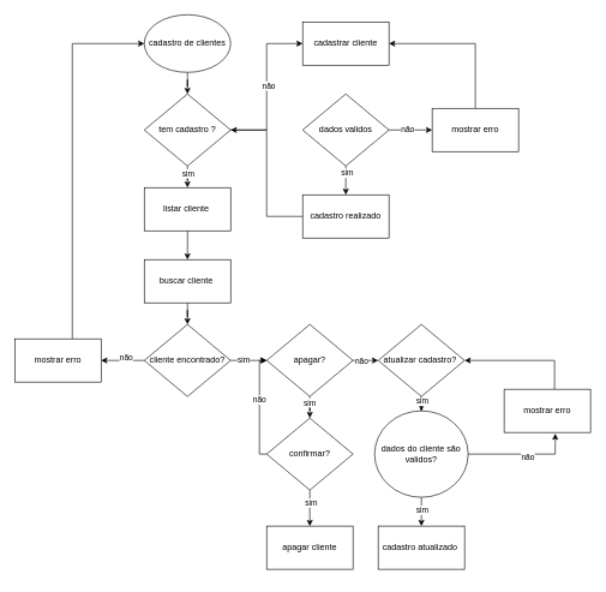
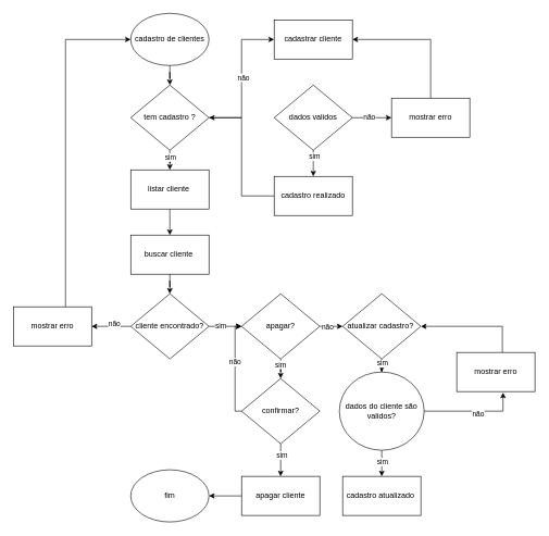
  <mxCell id="0" />
  <mxCell id="1" parent="0" />
  <mxCell id="2" style="edgeStyle=orthogonalEdgeStyle;rounded=0;orthogonalLoop=1;jettySize=auto;html=1;entryX=0.5;entryY=0;entryDx=0;entryDy=0;" edge="1" parent="1" source="3" target="8"><mxGeometry relative="1" as="geometry" /></mxCell>
  <mxCell id="3" value="cadastro de clientes" style="ellipse;whiteSpace=wrap;html=1;" parent="1" vertex="1"><mxGeometry x="200" y="20" width="120" height="80" as="geometry" /></mxCell>
  <mxCell id="4" style="edgeStyle=orthogonalEdgeStyle;rounded=0;orthogonalLoop=1;jettySize=auto;html=1;entryX=0.5;entryY=0;entryDx=0;entryDy=0;" edge="1" parent="1" source="8" target="15"><mxGeometry relative="1" as="geometry" /></mxCell>
  <mxCell id="5" value="sim" style="edgeLabel;html=1;align=center;verticalAlign=middle;resizable=0;points=[];" vertex="1" connectable="0" parent="4"><mxGeometry x="-0.585" relative="1" as="geometry"><mxPoint as="offset" /></mxGeometry></mxCell>
  <mxCell id="6" style="edgeStyle=orthogonalEdgeStyle;rounded=0;orthogonalLoop=1;jettySize=auto;html=1;entryX=0;entryY=0.5;entryDx=0;entryDy=0;" edge="1" parent="1" source="8" target="42"><mxGeometry relative="1" as="geometry"><Array as="points"><mxPoint x="370" y="180" /><mxPoint x="370" y="60" /></Array></mxGeometry></mxCell>
  <mxCell id="7" value="não" style="edgeLabel;html=1;align=center;verticalAlign=middle;resizable=0;points=[];" vertex="1" connectable="0" parent="6"><mxGeometry x="0.021" y="-2" relative="1" as="geometry"><mxPoint as="offset" /></mxGeometry></mxCell>
  <mxCell id="8" value="tem cadastro ?" style="rhombus;whiteSpace=wrap;html=1;" parent="1" vertex="1"><mxGeometry x="200" y="130" width="120" height="100" as="geometry" /></mxCell>
  <mxCell id="9" style="edgeStyle=orthogonalEdgeStyle;rounded=0;orthogonalLoop=1;jettySize=auto;html=1;" edge="1" parent="1" source="11" target="19"><mxGeometry relative="1" as="geometry" /></mxCell>
  <mxCell id="10" value="sim" style="edgeLabel;html=1;align=center;verticalAlign=middle;resizable=0;points=[];" vertex="1" connectable="0" parent="9"><mxGeometry x="0.533" relative="1" as="geometry"><mxPoint as="offset" /></mxGeometry></mxCell>
  <mxCell id="11" value="atualizar cadastro?&amp;nbsp;" style="rhombus;whiteSpace=wrap;html=1;" parent="1" vertex="1"><mxGeometry x="525" y="450" width="120" height="100" as="geometry" /></mxCell>
  <mxCell id="12" style="edgeStyle=orthogonalEdgeStyle;rounded=0;orthogonalLoop=1;jettySize=auto;html=1;entryX=0.5;entryY=0;entryDx=0;entryDy=0;" edge="1" parent="1" source="13" target="24"><mxGeometry relative="1" as="geometry" /></mxCell>
  <mxCell id="13" value="buscar cliente&amp;nbsp;" style="rounded=0;whiteSpace=wrap;html=1;" parent="1" vertex="1"><mxGeometry x="200" y="360" width="120" height="60" as="geometry" /></mxCell>
  <mxCell id="14" style="edgeStyle=orthogonalEdgeStyle;rounded=0;orthogonalLoop=1;jettySize=auto;html=1;entryX=0.5;entryY=0;entryDx=0;entryDy=0;" parent="1" source="15" target="13" edge="1"><mxGeometry relative="1" as="geometry" /></mxCell>
  <mxCell id="15" value="listar cliente&amp;nbsp;" style="rounded=0;whiteSpace=wrap;html=1;" parent="1" vertex="1"><mxGeometry x="200" y="260" width="120" height="60" as="geometry" /></mxCell>
+ <mxCell id="16" value="fim" style="ellipse;whiteSpace=wrap;html=1;" parent="1" vertex="1"><mxGeometry x="200" y="720" width="120" height="80" as="geometry" /></mxCell>
  <mxCell id="17" style="edgeStyle=orthogonalEdgeStyle;rounded=0;orthogonalLoop=1;jettySize=auto;html=1;entryX=0.5;entryY=0;entryDx=0;entryDy=0;" edge="1" parent="1" source="19" target="37"><mxGeometry relative="1" as="geometry" /></mxCell>
  <mxCell id="18" value="sim" style="edgeLabel;html=1;align=center;verticalAlign=middle;resizable=0;points=[];" vertex="1" connectable="0" parent="17"><mxGeometry x="-0.15" relative="1" as="geometry"><mxPoint as="offset" /></mxGeometry></mxCell>
  <mxCell id="19" value="dados do cliente são validos?" style="ellipse;whiteSpace=wrap;html=1;" parent="1" vertex="1"><mxGeometry x="520" y="570" width="130" height="120" as="geometry" /></mxCell>
  <mxCell id="20" style="edgeStyle=orthogonalEdgeStyle;rounded=0;orthogonalLoop=1;jettySize=auto;html=1;entryX=0;entryY=0.5;entryDx=0;entryDy=0;" edge="1" parent="1" source="24" target="29"><mxGeometry relative="1" as="geometry" /></mxCell>
  <mxCell id="21" value="sim" style="edgeLabel;html=1;align=center;verticalAlign=middle;resizable=0;points=[];" vertex="1" connectable="0" parent="20"><mxGeometry x="-0.307" y="2" relative="1" as="geometry"><mxPoint as="offset" /></mxGeometry></mxCell>
  <mxCell id="22" style="edgeStyle=orthogonalEdgeStyle;rounded=0;orthogonalLoop=1;jettySize=auto;html=1;entryX=1;entryY=0.5;entryDx=0;entryDy=0;" edge="1" parent="1" source="24" target="53"><mxGeometry relative="1" as="geometry" /></mxCell>
  <mxCell id="23" value="não" style="edgeLabel;html=1;align=center;verticalAlign=middle;resizable=0;points=[];" vertex="1" connectable="0" parent="22"><mxGeometry x="-0.141" y="-4" relative="1" as="geometry"><mxPoint as="offset" /></mxGeometry></mxCell>
  <mxCell id="24" value="cliente encontrado?" style="rhombus;whiteSpace=wrap;html=1;" vertex="1" parent="1"><mxGeometry x="200" y="450" width="120" height="100" as="geometry" /></mxCell>
  <mxCell id="25" style="edgeStyle=orthogonalEdgeStyle;rounded=0;orthogonalLoop=1;jettySize=auto;html=1;entryX=0.5;entryY=0;entryDx=0;entryDy=0;" edge="1" parent="1" source="29" target="34"><mxGeometry relative="1" as="geometry" /></mxCell>
  <mxCell id="26" value="sim" style="edgeLabel;html=1;align=center;verticalAlign=middle;resizable=0;points=[];" vertex="1" connectable="0" parent="25"><mxGeometry x="-0.623" y="-1" relative="1" as="geometry"><mxPoint y="-1" as="offset" /></mxGeometry></mxCell>
  <mxCell id="27" style="edgeStyle=orthogonalEdgeStyle;rounded=0;orthogonalLoop=1;jettySize=auto;html=1;entryX=0;entryY=0.5;entryDx=0;entryDy=0;" edge="1" parent="1" source="29" target="11"><mxGeometry relative="1" as="geometry" /></mxCell>
  <mxCell id="28" value="não" style="edgeLabel;html=1;align=center;verticalAlign=middle;resizable=0;points=[];" vertex="1" connectable="0" parent="27"><mxGeometry x="-0.496" relative="1" as="geometry"><mxPoint as="offset" /></mxGeometry></mxCell>
  <mxCell id="29" value="apagar?" style="rhombus;whiteSpace=wrap;html=1;" vertex="1" parent="1"><mxGeometry x="370" y="450" width="120" height="100" as="geometry" /></mxCell>
  <mxCell id="30" style="edgeStyle=orthogonalEdgeStyle;rounded=0;orthogonalLoop=1;jettySize=auto;html=1;" edge="1" parent="1" source="34" target="36"><mxGeometry relative="1" as="geometry" /></mxCell>
  <mxCell id="31" value="sim" style="edgeLabel;html=1;align=center;verticalAlign=middle;resizable=0;points=[];" vertex="1" connectable="0" parent="30"><mxGeometry x="-0.32" y="1" relative="1" as="geometry"><mxPoint as="offset" /></mxGeometry></mxCell>
  <mxCell id="32" style="edgeStyle=orthogonalEdgeStyle;rounded=0;orthogonalLoop=1;jettySize=auto;html=1;entryX=0;entryY=0.5;entryDx=0;entryDy=0;" edge="1" parent="1" source="34" target="29"><mxGeometry relative="1" as="geometry"><Array as="points"><mxPoint x="360" y="630" /><mxPoint x="360" y="500" /></Array></mxGeometry></mxCell>
  <mxCell id="33" value="não" style="edgeLabel;html=1;align=center;verticalAlign=middle;resizable=0;points=[];" vertex="1" connectable="0" parent="32"><mxGeometry x="0.153" y="1" relative="1" as="geometry"><mxPoint as="offset" /></mxGeometry></mxCell>
  <mxCell id="34" value="confirmar?" style="rhombus;whiteSpace=wrap;html=1;" vertex="1" parent="1"><mxGeometry x="370" y="580" width="120" height="100" as="geometry" /></mxCell>
+ <mxCell id="35" style="edgeStyle=orthogonalEdgeStyle;rounded=0;orthogonalLoop=1;jettySize=auto;html=1;entryX=1;entryY=0.5;entryDx=0;entryDy=0;" edge="1" parent="1" source="36" target="16"><mxGeometry relative="1" as="geometry" /></mxCell>
  <mxCell id="36" value="apagar cliente" style="rounded=0;whiteSpace=wrap;html=1;" vertex="1" parent="1"><mxGeometry x="370" y="730" width="120" height="60" as="geometry" /></mxCell>
  <mxCell id="37" value="cadastro atualizado&amp;nbsp;" style="rounded=0;whiteSpace=wrap;html=1;" vertex="1" parent="1"><mxGeometry x="525" y="730" width="120" height="60" as="geometry" /></mxCell>
  <mxCell id="38" style="edgeStyle=orthogonalEdgeStyle;rounded=0;orthogonalLoop=1;jettySize=auto;html=1;entryX=1;entryY=0.5;entryDx=0;entryDy=0;" edge="1" parent="1" source="39" target="11"><mxGeometry relative="1" as="geometry"><Array as="points"><mxPoint x="770" y="500" /></Array></mxGeometry></mxCell>
  <mxCell id="39" value="mostrar erro" style="rounded=0;whiteSpace=wrap;html=1;" vertex="1" parent="1"><mxGeometry x="700" y="540" width="120" height="60" as="geometry" /></mxCell>
  <mxCell id="40" style="edgeStyle=orthogonalEdgeStyle;rounded=0;orthogonalLoop=1;jettySize=auto;html=1;entryX=0.592;entryY=1.026;entryDx=0;entryDy=0;entryPerimeter=0;" edge="1" parent="1" source="19" target="39"><mxGeometry relative="1" as="geometry"><Array as="points"><mxPoint x="771" y="630" /></Array></mxGeometry></mxCell>
  <mxCell id="41" value="não" style="edgeLabel;html=1;align=center;verticalAlign=middle;resizable=0;points=[];" vertex="1" connectable="0" parent="40"><mxGeometry x="0.1" y="-3" relative="1" as="geometry"><mxPoint as="offset" /></mxGeometry></mxCell>
  <mxCell id="42" value="cadastrar cliente" style="rounded=0;whiteSpace=wrap;html=1;" vertex="1" parent="1"><mxGeometry x="420" y="30" width="120" height="60" as="geometry" /></mxCell>
  <mxCell id="43" style="edgeStyle=orthogonalEdgeStyle;rounded=0;orthogonalLoop=1;jettySize=auto;html=1;entryX=1;entryY=0.5;entryDx=0;entryDy=0;" edge="1" parent="1" source="44" target="8"><mxGeometry relative="1" as="geometry" /></mxCell>
  <mxCell id="44" value="cadastro realizado" style="rounded=0;whiteSpace=wrap;html=1;" vertex="1" parent="1"><mxGeometry x="420" y="270" width="120" height="60" as="geometry" /></mxCell>
  <mxCell id="45" style="edgeStyle=orthogonalEdgeStyle;rounded=0;orthogonalLoop=1;jettySize=auto;html=1;entryX=1;entryY=0.5;entryDx=0;entryDy=0;" edge="1" parent="1" source="46" target="42"><mxGeometry relative="1" as="geometry"><Array as="points"><mxPoint x="660" y="60" /></Array></mxGeometry></mxCell>
  <mxCell id="46" value="mostrar erro" style="rounded=0;whiteSpace=wrap;html=1;" vertex="1" parent="1"><mxGeometry x="600" y="150" width="120" height="60" as="geometry" /></mxCell>
  <mxCell id="47" style="edgeStyle=orthogonalEdgeStyle;rounded=0;orthogonalLoop=1;jettySize=auto;html=1;entryX=0.5;entryY=0;entryDx=0;entryDy=0;" edge="1" parent="1" source="51" target="44"><mxGeometry relative="1" as="geometry" /></mxCell>
  <mxCell id="48" value="sim" style="edgeLabel;html=1;align=center;verticalAlign=middle;resizable=0;points=[];" vertex="1" connectable="0" parent="47"><mxGeometry x="-0.566" y="1" relative="1" as="geometry"><mxPoint as="offset" /></mxGeometry></mxCell>
  <mxCell id="49" style="edgeStyle=orthogonalEdgeStyle;rounded=0;orthogonalLoop=1;jettySize=auto;html=1;entryX=0;entryY=0.5;entryDx=0;entryDy=0;" edge="1" parent="1" source="51" target="46"><mxGeometry relative="1" as="geometry" /></mxCell>
  <mxCell id="50" value="não" style="edgeLabel;html=1;align=center;verticalAlign=middle;resizable=0;points=[];" vertex="1" connectable="0" parent="49"><mxGeometry x="-0.179" y="2" relative="1" as="geometry"><mxPoint as="offset" /></mxGeometry></mxCell>
  <mxCell id="51" value="dados validos" style="rhombus;whiteSpace=wrap;html=1;" vertex="1" parent="1"><mxGeometry x="420" y="130" width="120" height="100" as="geometry" /></mxCell>
  <mxCell id="52" style="edgeStyle=orthogonalEdgeStyle;rounded=0;orthogonalLoop=1;jettySize=auto;html=1;entryX=0;entryY=0.5;entryDx=0;entryDy=0;" edge="1" parent="1" source="53" target="3"><mxGeometry relative="1" as="geometry"><Array as="points"><mxPoint x="100" y="60" /></Array></mxGeometry></mxCell>
  <mxCell id="53" value="mostrar erro" style="rounded=0;whiteSpace=wrap;html=1;" vertex="1" parent="1"><mxGeometry x="20" y="470" width="120" height="60" as="geometry" /></mxCell>
